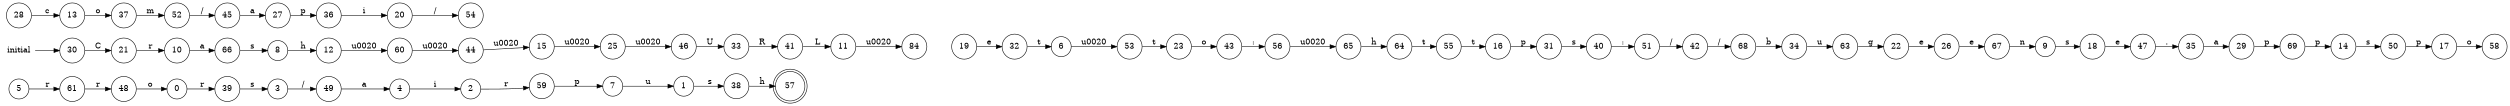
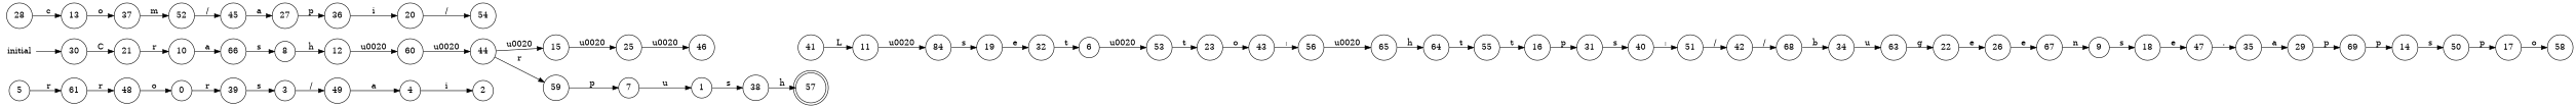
  digraph {
    rankdir=LR
    node [shape=circle]
    0
    39
    3
    49
    1
    38
    57 [shape=doublecircle]
    2
    59
    7
    4
    5
    61
    48
    6
    53
    23
    43
    8
    12
    60
    44
    9
    18
    47
    35
    10
    66
    n29 [label=84]
    11
    19
    32
    15
    13
    37
    52
    45
    14
    50
    17
    58
    25
    46
-   33
    16
    31
    40
    51
    29
    20
    54
    21
    22
    26
    67
    56
    65
    41
    27
    36
    28
    69
    30
    initial [shape=plaintext]
    42
    34
    63
    68
    64
    55
    0 -> 39 [label=r]
    39 -> 3 [label=s]
    3 -> 49 [label="/"]
    49 -> 4 [label=a]
    1 -> 38 [label=s]
    38 -> 57 [label=h]
-   2 -> 59 [label=r]
+   44 -> 59 [label=r]
    59 -> 7 [label=p]
    7 -> 1 [label=u]
    4 -> 2 [label=i]
    5 -> 61 [label=r]
    61 -> 48 [label=r]
    48 -> 0 [label=o]
    6 -> 53 [label="\u0020"]
    53 -> 23 [label=t]
    23 -> 43 [label=o]
    43 -> 56 [label=":"]
    8 -> 12 [label=h]
    12 -> 60 [label="\u0020"]
    60 -> 44 [label="\u0020"]
    44 -> 15 [label="\u0020"]
    9 -> 18 [label=s]
    18 -> 47 [label=e]
    47 -> 35 [label="."]
    35 -> 29 [label=a]
    10 -> 66 [label=a]
    66 -> 8 [label=s]
+   n29 -> 19 [label=s]
    11 -> n29 [label="\u0020"]
    19 -> 32 [label=e]
    32 -> 6 [label=t]
    15 -> 25 [label="\u0020"]
    13 -> 37 [label=o]
    37 -> 52 [label=m]
    52 -> 45 [label="/"]
    45 -> 27 [label=a]
    14 -> 50 [label=s]
    50 -> 17 [label=p]
    17 -> 58 [label=o]
    25 -> 46 [label="\u0020"]
-   46 -> 33 [label=U]
-   33 -> 41 [label=R]
    16 -> 31 [label=p]
    31 -> 40 [label=s]
    40 -> 51 [label=":"]
    51 -> 42 [label="/"]
    29 -> 69 [label=p]
    20 -> 54 [label="/"]
    21 -> 10 [label=r]
    22 -> 26 [label=e]
    26 -> 67 [label=e]
    67 -> 9 [label=n]
    56 -> 65 [label="\u0020"]
    65 -> 64 [label=h]
    41 -> 11 [label=L]
    27 -> 36 [label=p]
    36 -> 20 [label=i]
    28 -> 13 [label=c]
    69 -> 14 [label=p]
    30 -> 21 [label=C]
    initial -> 30
    42 -> 68 [label="/"]
    34 -> 63 [label=u]
    63 -> 22 [label=g]
    68 -> 34 [label=b]
    64 -> 55 [label=t]
    55 -> 16 [label=t]
  }
